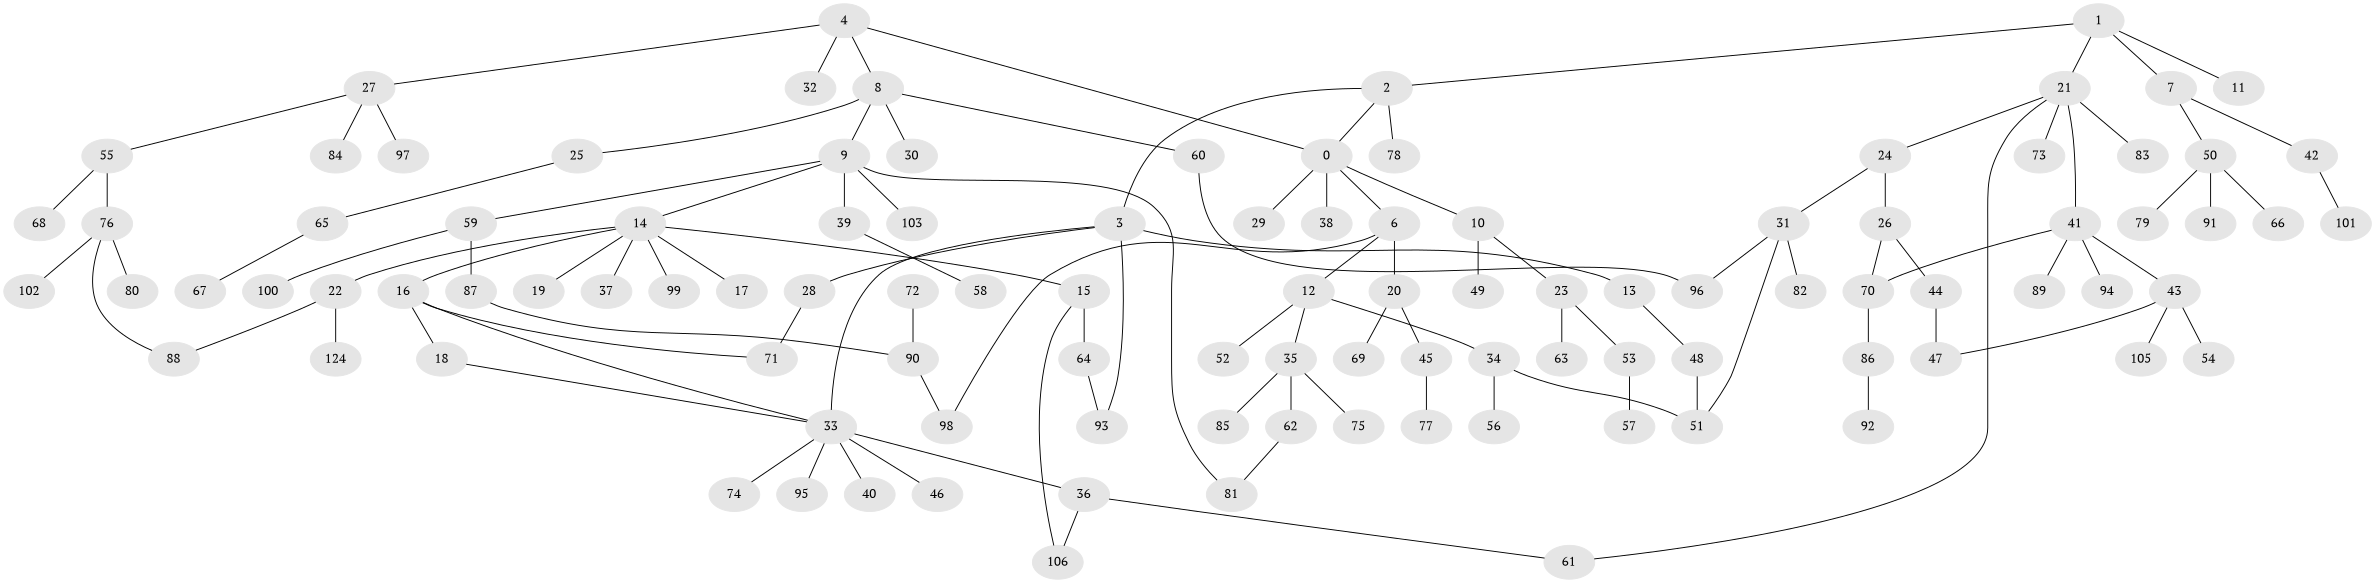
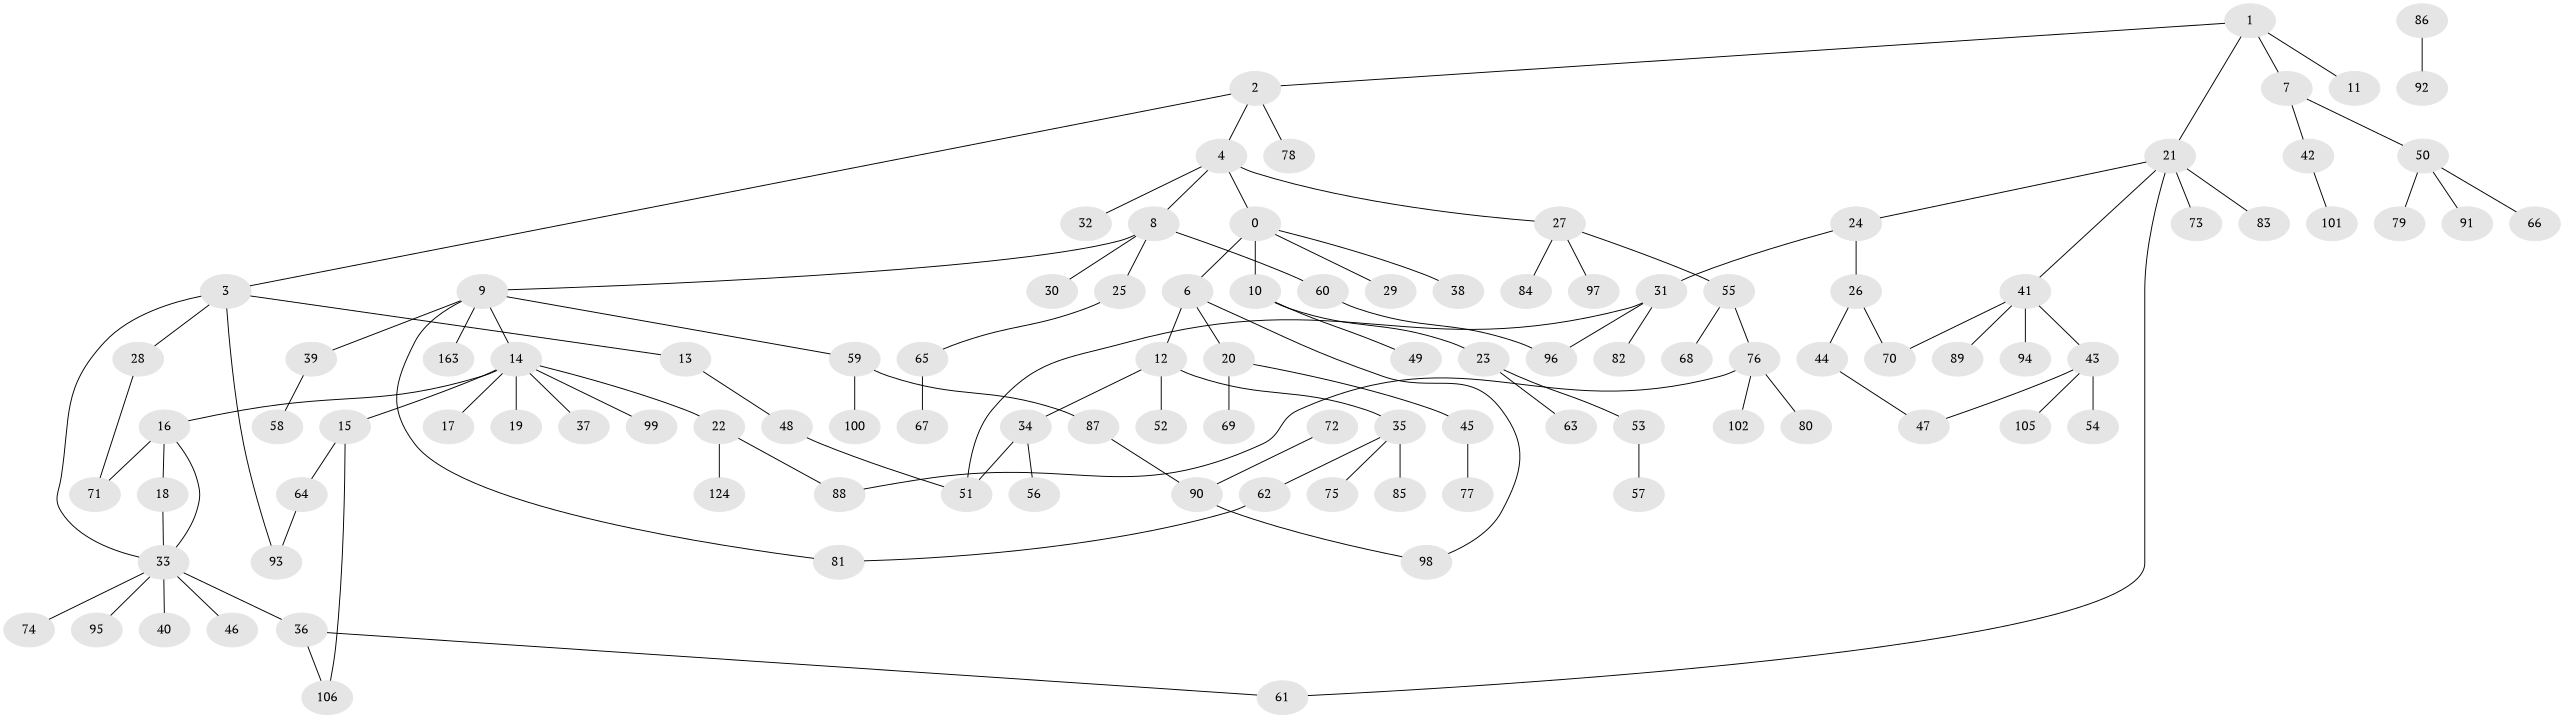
  graph {
    fontname="PT Serif"
    node [color=gray90 fontname="PT Serif" style=filled]
    edge [fontname="PT Serif"]
    1
    2
    7
    11
    21
    3
    4
    78
    42
    50
    24
    41
    61
    73
    83
    13
    28
    33
    93
    n20 [label=0]
    8
    27
    32
    48
    71
    36
    40
    46
    74
    95
    6
    10
    29
    38
    9
    25
    30
    60
    55
    84
    97
    12
    20
    98
    23
    49
    34
    35
    52
    45
    69
    101
    66
    79
    91
    81
    14
    39
    59
-   103
+   103 [label=163]
    65
    96
    72
    90
    15
    16
    17
    19
    22
    37
    99
    58
    87
    100
    53
    63
    51
    56
    62
    75
    85
    64
    106
    18
    88
    n86 [label=124]
    77
    26
    31
    70
    43
    89
    94
    57
    44
    82
    67
    47
    86
    68
    76
    54
    105
    80
    102
    92
    1 -- 2
    1 -- 7
    1 -- 11
    1 -- 21
    2 -- 3
-   2 -- n20
+   2 -- 4
    2 -- 78
    7 -- 42
    7 -- 50
    21 -- 24
    21 -- 41
    21 -- 61
    21 -- 73
    21 -- 83
    3 -- 13
    3 -- 28
    3 -- 33
    3 -- 93
    4 -- n20
    4 -- 8
    4 -- 27
    4 -- 32
    42 -- 101
    50 -- 66
    50 -- 79
    50 -- 91
    24 -- 26
    24 -- 31
    41 -- 70
    41 -- 43
    41 -- 89
    41 -- 94
    13 -- 48
    28 -- 71
    33 -- 36
    33 -- 40
    33 -- 46
    33 -- 74
    33 -- 95
    n20 -- 6
    n20 -- 10
    n20 -- 29
    n20 -- 38
    8 -- 9
    8 -- 25
    8 -- 30
    8 -- 60
    27 -- 55
    27 -- 84
    27 -- 97
    48 -- 51
    36 -- 61
    36 -- 106
    6 -- 12
    6 -- 20
    6 -- 98
    10 -- 23
    10 -- 49
    9 -- 81
    9 -- 14
    9 -- 39
    9 -- 59
    9 -- 103
    25 -- 65
    60 -- 96
    55 -- 68
    55 -- 76
    12 -- 34
    12 -- 35
    12 -- 52
    20 -- 45
    20 -- 69
    23 -- 53
    23 -- 63
    34 -- 51
    34 -- 56
    35 -- 62
    35 -- 75
    35 -- 85
    45 -- 77
    14 -- 15
    14 -- 16
    14 -- 17
    14 -- 19
    14 -- 22
    14 -- 37
    14 -- 99
    39 -- 58
    59 -- 87
    59 -- 100
    65 -- 67
    72 -- 90
    90 -- 98
    15 -- 64
    15 -- 106
    16 -- 33
    16 -- 71
    16 -- 18
    22 -- 88
    22 -- n86
    87 -- 90
    53 -- 57
    62 -- 81
    64 -- 93
    18 -- 33
    26 -- 70
    26 -- 44
    31 -- 96
    31 -- 51
    31 -- 82
-   70 -- 86
    43 -- 47
    43 -- 54
    43 -- 105
    44 -- 47
    86 -- 92
    76 -- 88
    76 -- 80
    76 -- 102
  }
